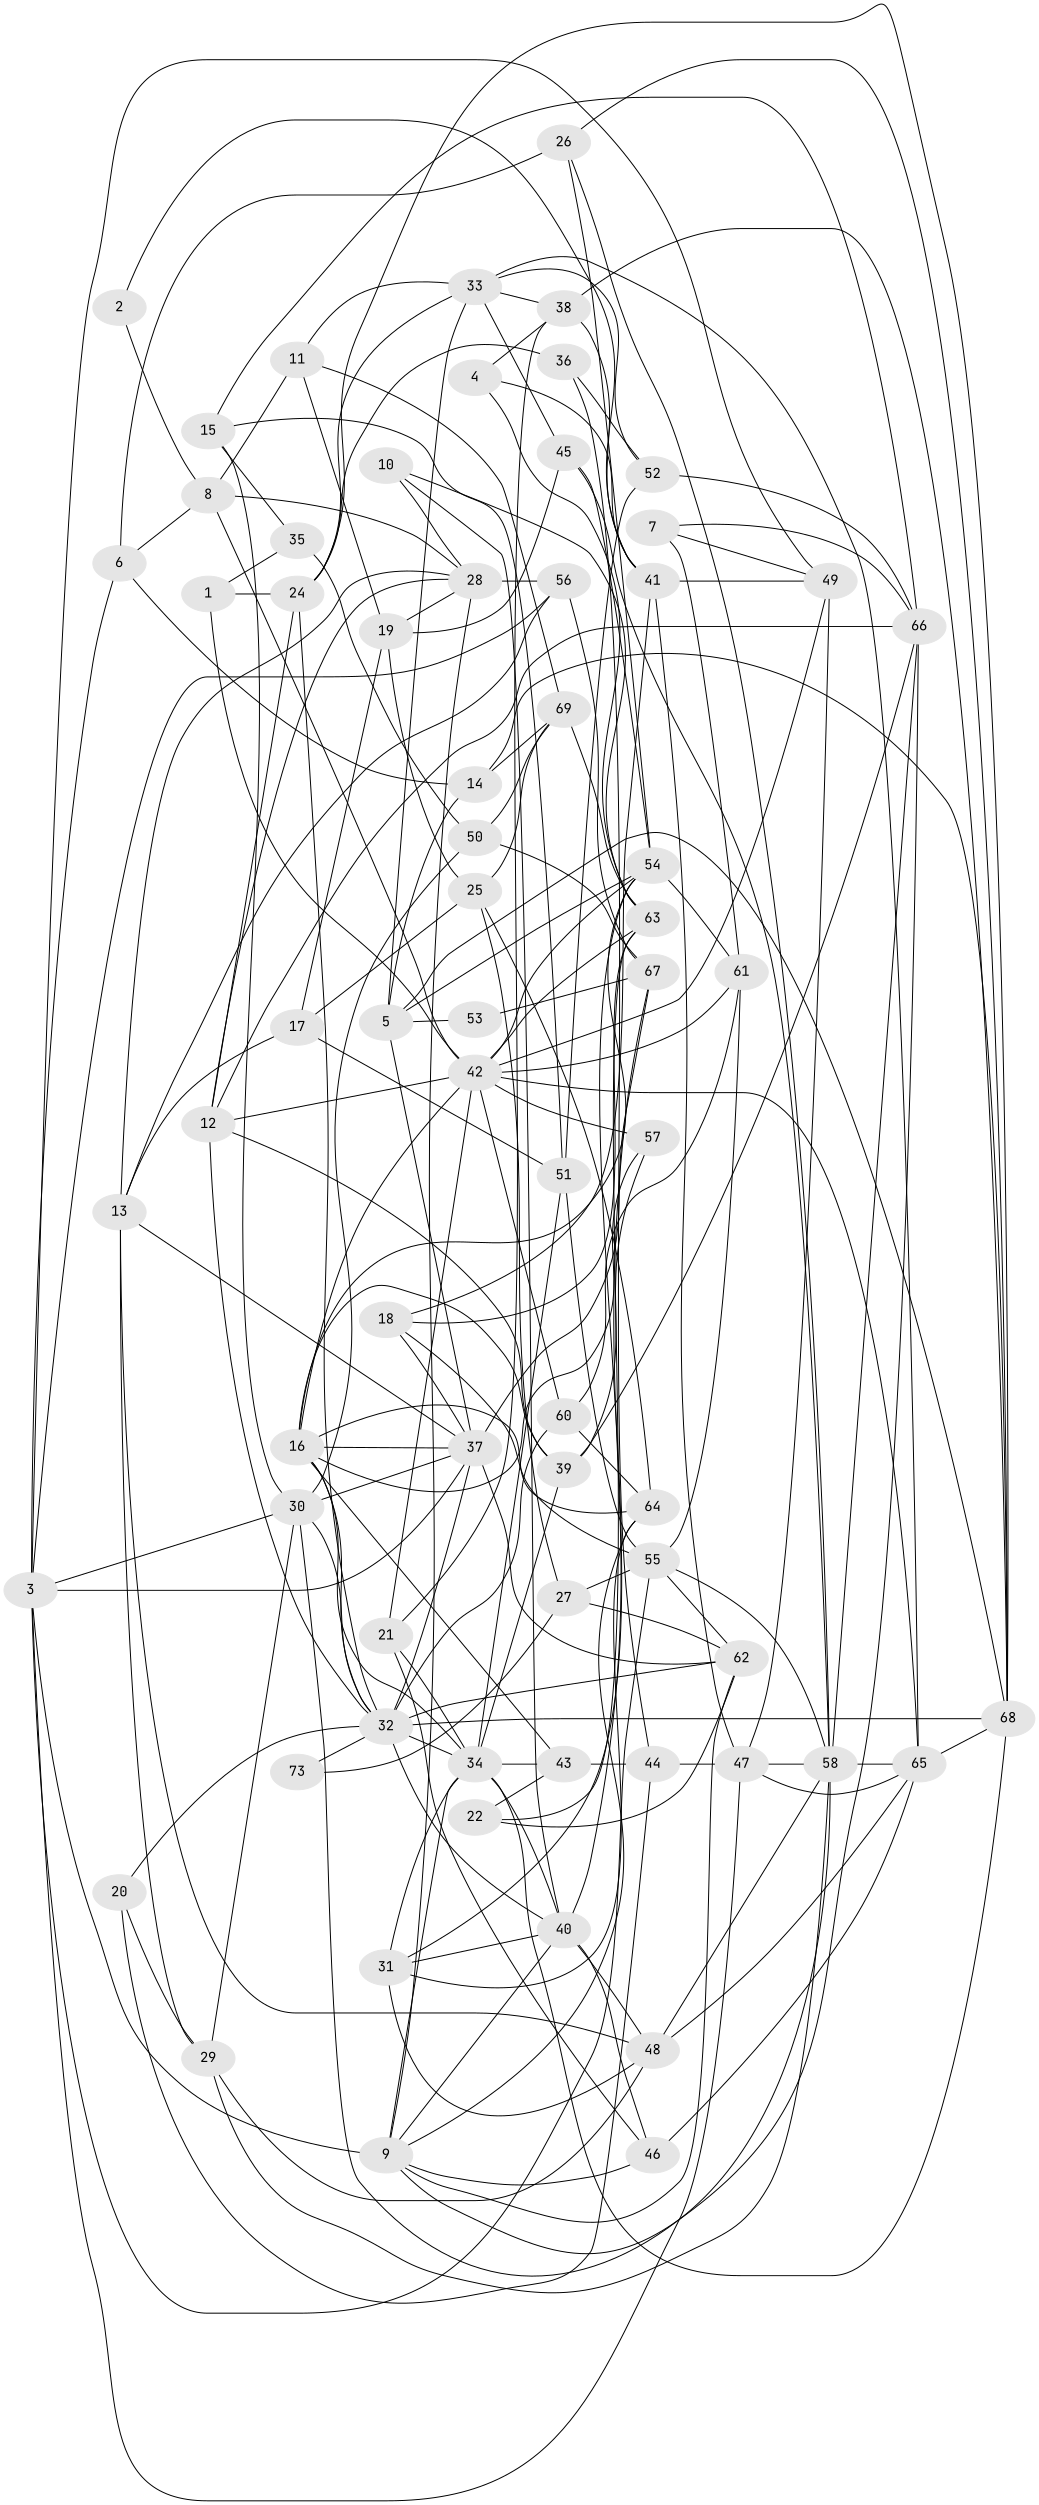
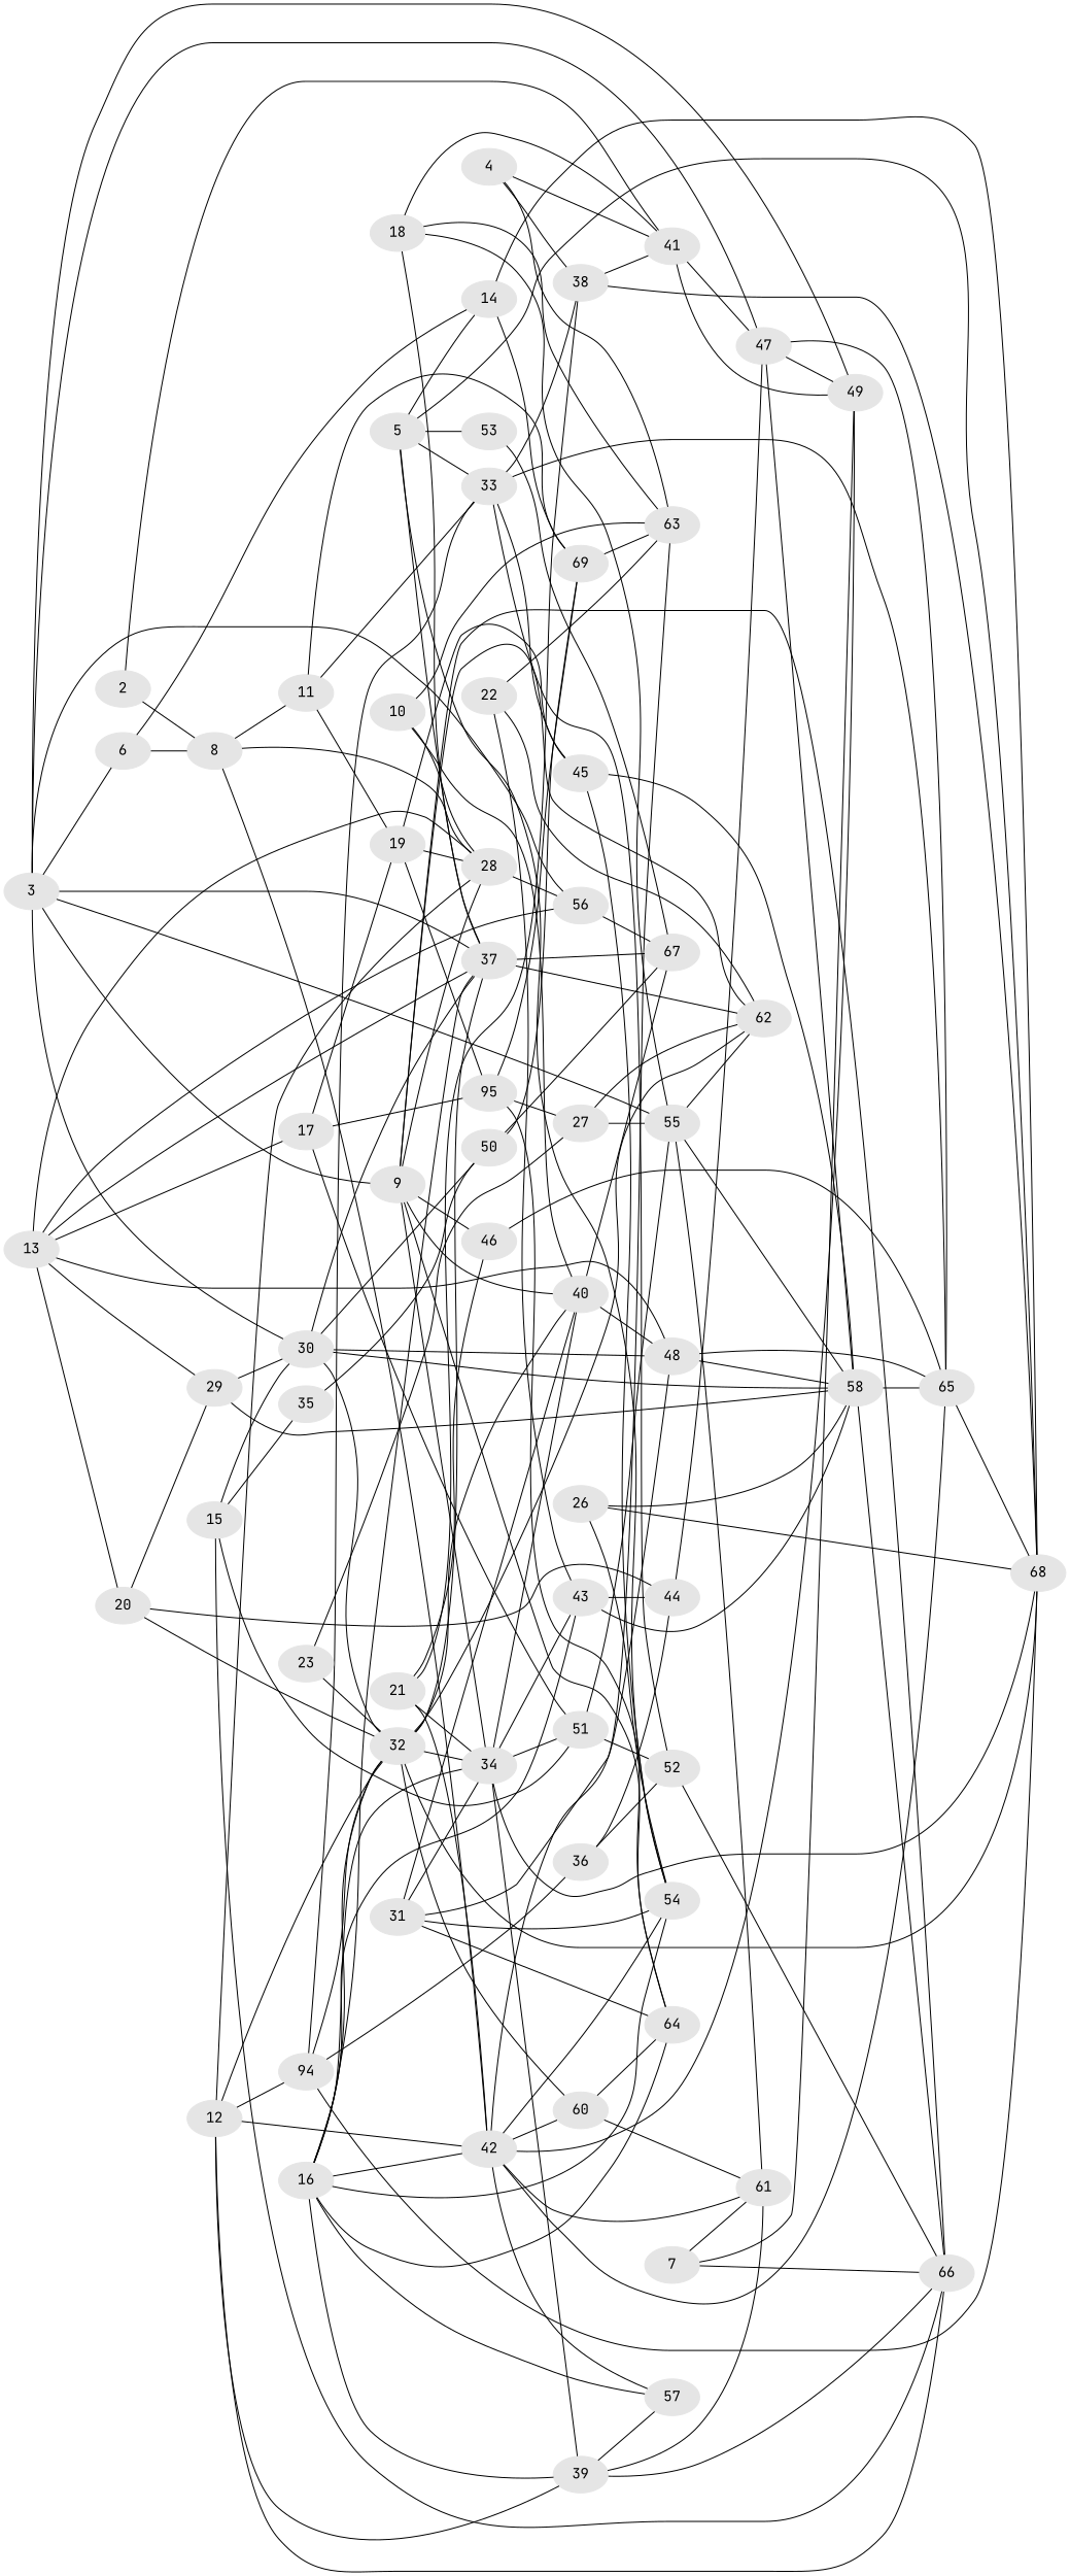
  graph {
    fontname="JetBrains Mono"
    rankdir=LR
    node [color=gray90 fontname="JetBrains Mono" style=filled]
    edge [fontname="JetBrains Mono" weight=1.0]
-   1
-   24
+   24 [label=94]
    35
    42
    33
    68
    32
    36
    50
    49
    63
    54
    61
    57
    60
    65
    2
    8
    41
    11
    28
    47
    3
    6
    9
    30
    37
    55
    56
    14
    26
    66
    34
    40
    46
    62
    64
    48
    58
    67
    4
    38
    5
    53
    n45 [label=69]
    45
    52
    7
    19
    39
    51
    43
    10
-   25
+   25 [label=95]
    12
    13
    17
    20
    29
    44
    15
    16
    27
    18
    21
    22
-   23 [label=73]
+   23
    31
-   1 -- 24
-   1 -- 35
-   1 -- 42
    24 -- 33
    24 -- 68
    24 -- 32
    24 -- 36
    35 -- 50
    42 -- 49
    42 -- 63
    42 -- 54
    42 -- 61
    42 -- 57
    42 -- 60
    42 -- 65
    33 -- 65
    33 -- 38 [weight=2.0]
    33 -- 45
    33 -- 52
    32 -- 68 [weight=2.0]
    32 -- 60
    32 -- 37
    32 -- 34
    32 -- 40
    32 -- 62
    36 -- 52
    36 -- 44
    50 -- 67
    50 -- n45 [weight=2.0]
-   54 -- 61
+   39 -- 61
    60 -- 61
    60 -- 64
    65 -- 68 [weight=2.0]
    2 -- 8
    2 -- 41
    8 -- 42
    8 -- 11
    8 -- 28
    41 -- 49
    41 -- 47
    11 -- 33
    11 -- n45
    11 -- 19
    28 -- 56 [weight=2.0]
    47 -- 49
    47 -- 65
    47 -- 58 [weight=2.0]
    3 -- 49
    3 -- 47
    3 -- 6
    3 -- 9
    3 -- 30
    3 -- 37
    3 -- 55 [weight=2.0]
    3 -- 56
    6 -- 8
    6 -- 14
-   6 -- 26
    9 -- 28
    9 -- 66
    9 -- 34
    9 -- 40
    9 -- 46
    9 -- 62
    9 -- 64
    30 -- 32
    30 -- 50
    30 -- 37
-   29 -- 48
+   30 -- 48
    30 -- 58
    37 -- 62
    37 -- 67
    55 -- 61
    55 -- 62
    55 -- 58
    56 -- 67
    14 -- 68
    14 -- n45
    26 -- 68
    26 -- 54
    26 -- 58
    34 -- 68 [weight=2.0]
    34 -- 40
    34 -- 39
    34 -- 51
    34 -- 43
-   40 -- 46
    40 -- 48
    40 -- 67 [weight=2.0]
    46 -- 65
    48 -- 65
    48 -- 58
    58 -- 65 [weight=2.0]
    58 -- 66
    4 -- 63
    4 -- 41
    4 -- 38
    38 -- 68
    38 -- 41
    5 -- 33
    5 -- 68
    5 -- 54
    5 -- 37
    5 -- 14 [weight=2.0]
    5 -- 53
    53 -- 67
    n45 -- 63
    45 -- 54
    45 -- 58
    52 -- 66
    7 -- 49
    7 -- 61 [weight=2.0]
    7 -- 66
    19 -- 28
    19 -- 45
    19 -- 25
    39 -- 57
    39 -- 66
    51 -- 55
    51 -- 52
+   43 -- 58
    43 -- 44
    10 -- 63
    10 -- 28
    10 -- 40
    25 -- 64
    25 -- n45
    25 -- 27
    12 -- 24
    12 -- 42
    12 -- 32
    12 -- 28
    12 -- 66
    12 -- 39 [weight=2.0]
    13 -- 28
    13 -- 37
    13 -- 56
    13 -- 48
    13 -- 17
+   13 -- 20
    13 -- 29
    17 -- 19
    17 -- 51
    17 -- 25
    20 -- 32 [weight=2.0]
    20 -- 29
    20 -- 44
    29 -- 30
    29 -- 58
    44 -- 47
    15 -- 35
    15 -- 30 [weight=2.0]
    15 -- 66
    15 -- 51 [weight=2.0]
    16 -- 42
    16 -- 32
    16 -- 54
    16 -- 57
    16 -- 37
    16 -- 34 [weight=2.0]
    16 -- 64
    16 -- 39
    16 -- 43
    27 -- 55 [weight=2.0]
    27 -- 62
    18 -- 63
    18 -- 41
    18 -- 37
    18 -- 55
    21 -- 42
    21 -- 34
    21 -- 46
    21 -- 38
    22 -- 63
    22 -- 62
    22 -- 43
    23 -- 32
    23 -- 27
    31 -- 54
    31 -- 34
    31 -- 40
    31 -- 64
    31 -- 48
  }
